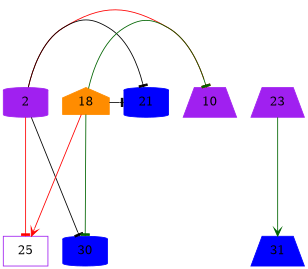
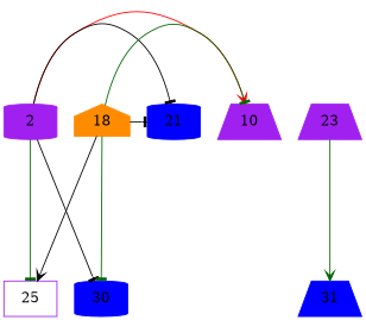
  digraph {
    ranksep=2.0
    node [color=purple shape=cylinder style=filled]
    edge [arrowhead=tee color=darkgreen]
    2
    10 [shape=trapezium]
    18 [color=darkorange shape=house]
    21 [color=blue]
    23 [shape=trapezium]
    25 [shape=box style=""]
    30 [color=blue]
    31 [color=blue shape=trapezium]
    subgraph sub_1 {
      rank=same
      2
      10
      18
      21
      23
    }
    subgraph sub_2 {
      rank=same
      25
    }
    subgraph sub_3 {
      rank=same
      30
      31
    }
-   2 -> 10 [color=red]
+   2 -> 10 [arrowhead=vee color=red]
    2 -> 21 [color=black]
-   2 -> 25 [color=red]
+   2 -> 25
    2 -> 30 [color=black]
    18 -> 10
    18 -> 21 [color=black]
-   18 -> 25 [arrowhead=vee color=red]
+   18 -> 25 [arrowhead=vee color=black]
    18 -> 30
    23 -> 31 [arrowhead=vee]
  }
